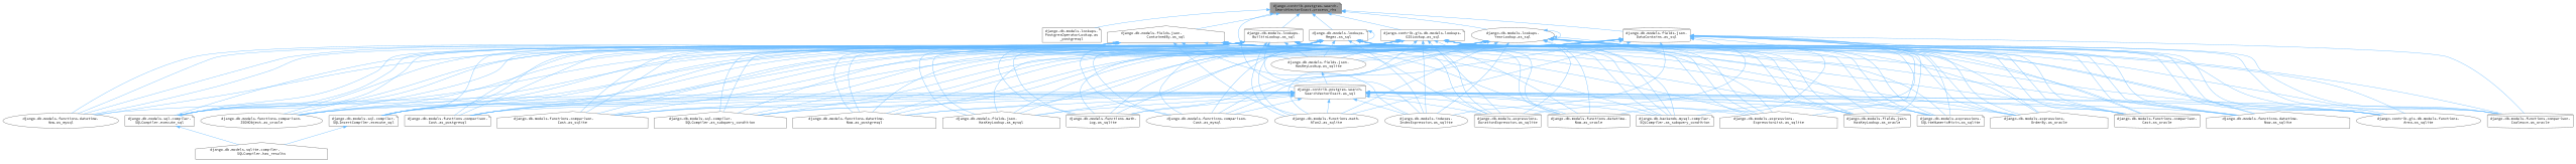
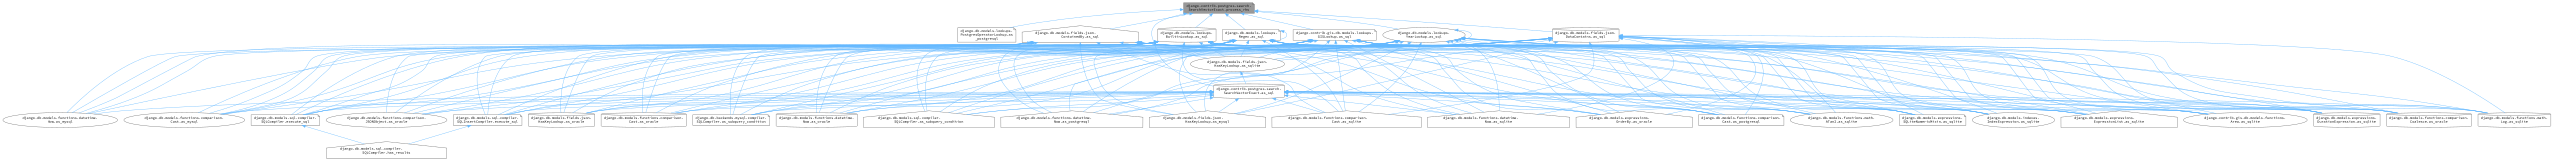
  digraph {
    fontname="Source Code Pro"
    rankdir=TB
    node [color=grey40 fillcolor=white fontname="Source Code Pro" fontsize=10 shape=note style=filled]
    edge [color=steelblue1 dir=back fontname="Source Code Pro" fontsize=10 labelfontname=Helvetica labelfontsize=10 style=solid]
    n1 [color=gray40 fillcolor=grey60 fontcolor=black height=0.2 label="django.contrib.postgres.search.\lSearchVectorExact.process_rhs" width=0.4]
    n2 [height=0.2 label="django.db.models.lookups.\lPostgresOperatorLookup.as\l_postgresql" width=0.4]
    n3 [height=0.2 label="django.contrib.gis.db.models.lookups.\lGISLookup.as_sql" width=0.4]
    n4 [height=0.2 label="django.contrib.postgres.search.\lSearchVectorExact.as_sql" shape=cylinder width=0.4]
    n5 [height=0.2 label="django.db.models.fields.json.\lContainedBy.as_sql" shape=house width=0.4]
    n6 [height=0.2 label="django.db.models.fields.json.\lDataContains.as_sql" shape=cylinder width=0.4]
    n7 [height=0.2 label="django.db.models.lookups.\lBuiltinLookup.as_sql" shape=cylinder width=0.4]
    n8 [height=0.2 label="django.db.models.lookups.\lRegex.as_sql" width=0.4]
    n9 [height=0.2 label="django.db.models.lookups.\lYearLookup.as_sql" shape=ellipse width=0.4]
    n10 [height=0.2 label="django.db.models.fields.json.\lHasKeyLookup.as_mysql" shape=house width=0.4]
    n11 [height=0.2 label="django.db.models.functions.comparison.\lCast.as_mysql" shape=ellipse width=0.4]
    n12 [height=0.2 label="django.db.models.functions.datetime.\lNow.as_mysql" shape=ellipse width=0.4]
    n13 [height=0.2 label="django.db.models.expressions.\lOrderBy.as_oracle" shape=house width=0.4]
    n14 [height=0.2 label="django.db.models.fields.json.\lHasKeyLookup.as_oracle" shape=cylinder width=0.4]
    n15 [height=0.2 label="django.db.models.functions.comparison.\lCast.as_oracle" shape=cylinder width=0.4]
    n16 [height=0.2 label="django.db.models.functions.comparison.\lCoalesce.as_oracle" shape=cylinder width=0.4]
    n17 [height=0.2 label="django.db.models.functions.comparison.\lJSONObject.as_oracle" shape=ellipse width=0.4]
    n18 [height=0.2 label="django.db.models.functions.datetime.\lNow.as_oracle" shape=cylinder width=0.4]
    n19 [height=0.2 label="django.db.models.functions.comparison.\lCast.as_postgresql" width=0.4]
    n20 [height=0.2 label="django.db.models.functions.datetime.\lNow.as_postgresql" shape=house width=0.4]
    n21 [height=0.2 label="django.contrib.gis.db.models.functions.\lArea.as_sqlite" shape=ellipse width=0.4]
    n22 [height=0.2 label="django.db.models.expressions.\lDurationExpression.as_sqlite" shape=cylinder width=0.4]
    n23 [height=0.2 label="django.db.models.expressions.\lExpressionList.as_sqlite" shape=house width=0.4]
    n24 [height=0.2 label="django.db.models.expressions.\lSQLiteNumericMixin.as_sqlite" width=0.4]
    n25 [height=0.2 label="django.db.models.fields.json.\lHasKeyLookup.as_sqlite" shape=ellipse width=0.4]
    n26 [height=0.2 label="django.db.models.functions.comparison.\lCast.as_sqlite" shape=house width=0.4]
    n27 [height=0.2 label="django.db.models.functions.datetime.\lNow.as_sqlite" shape=house width=0.4]
    n28 [height=0.2 label="django.db.models.functions.math.\lATan2.as_sqlite" shape=ellipse width=0.4]
    n29 [height=0.2 label="django.db.models.functions.math.\lLog.as_sqlite" shape=cylinder width=0.4]
    n30 [height=0.2 label="django.db.models.indexes.\lIndexExpression.as_sqlite" shape=ellipse width=0.4]
    n31 [height=0.2 label="django.db.backends.mysql.compiler.\lSQLCompiler.as_subquery_condition" width=0.4]
    n32 [height=0.2 label="django.db.models.sql.compiler.\lSQLCompiler.as_subquery_condition" shape=house width=0.4]
    n33 [height=0.2 label="django.db.models.sql.compiler.\lSQLCompiler.execute_sql" width=0.4]
    n34 [height=0.2 label="django.db.models.sql.compiler.\lSQLInsertCompiler.execute_sql" width=0.4]
-   n35 [height=0.2 label="django.db.models.sqlite.compiler.\lSQLCompiler.has_results" shape=house width=0.4]
+   n35 [height=0.2 label="django.db.models.sql.compiler.\lSQLCompiler.has_results" shape=house width=0.4]
    n1 -> n2
    n1 -> n3
    n1 -> n4
    n1 -> n5
    n1 -> n6
    n1 -> n7
    n1 -> n8
    n1 -> n9
    n3 -> n10
    n3 -> n11
    n3 -> n12
    n3 -> n13
    n3 -> n14
    n3 -> n15
    n3 -> n16
    n3 -> n17
    n3 -> n18
    n3 -> n19
    n3 -> n20
    n3 -> n21
    n3 -> n22
    n3 -> n23
    n3 -> n24
    n3 -> n25
    n3 -> n26
    n3 -> n27
    n3 -> n28
    n3 -> n29
    n3 -> n30
    n3 -> n31
    n3 -> n32
-   n33 -> n3
+   n3 -> n33
    n3 -> n34
    n4 -> n10
    n4 -> n11
    n4 -> n12
    n4 -> n13
    n4 -> n14
    n4 -> n15
    n4 -> n16
    n4 -> n17
    n4 -> n18
    n4 -> n19
    n4 -> n20
    n4 -> n21
    n4 -> n22
    n4 -> n23
    n4 -> n24
    n4 -> n26
    n4 -> n27
    n4 -> n28
    n4 -> n29
    n4 -> n30
    n4 -> n31
    n4 -> n32
    n4 -> n33
    n4 -> n34
    n5 -> n10
    n5 -> n11
    n5 -> n12
    n5 -> n13
    n5 -> n14
    n5 -> n15
    n5 -> n17
    n5 -> n18
    n5 -> n19
    n5 -> n20
    n5 -> n21
    n5 -> n22
    n5 -> n23
    n5 -> n24
    n5 -> n25
    n5 -> n26
    n5 -> n27
    n5 -> n28
-   n5 -> n29
    n5 -> n30
    n5 -> n31
    n5 -> n32
    n5 -> n33
    n5 -> n34
    n6 -> n10
    n6 -> n11
    n6 -> n13
    n6 -> n14
    n6 -> n15
    n6 -> n16
    n6 -> n17
    n6 -> n18
    n6 -> n19
    n6 -> n20
    n6 -> n21
    n6 -> n22
    n6 -> n23
    n6 -> n24
    n6 -> n25
    n6 -> n26
    n6 -> n27
    n6 -> n28
    n6 -> n29
    n6 -> n30
    n6 -> n31
    n6 -> n32
    n6 -> n33
    n6 -> n34
    n7 -> n10
    n7 -> n11
    n7 -> n12
    n7 -> n13
    n7 -> n14
    n7 -> n15
    n7 -> n16
    n7 -> n17
    n7 -> n18
    n7 -> n19
    n7 -> n20
    n7 -> n21
    n7 -> n22
    n7 -> n23
    n7 -> n24
    n7 -> n25
    n7 -> n26
    n7 -> n27
    n7 -> n28
    n7 -> n29
    n7 -> n30
    n7 -> n31
    n7 -> n32
    n7 -> n33
    n7 -> n34
    n8 -> n8
    n8 -> n10
    n8 -> n11
    n8 -> n12
    n8 -> n13
    n8 -> n14
    n8 -> n15
    n8 -> n16
    n8 -> n17
    n8 -> n18
    n8 -> n19
    n8 -> n20
    n8 -> n21
    n8 -> n22
    n8 -> n23
    n8 -> n24
    n8 -> n25
    n8 -> n26
    n8 -> n27
    n8 -> n28
    n8 -> n29
    n8 -> n30
    n8 -> n31
    n8 -> n32
    n8 -> n33
    n8 -> n34
    n9 -> n9
    n9 -> n10
    n9 -> n11
    n9 -> n12
    n9 -> n13
    n9 -> n14
    n9 -> n15
    n9 -> n16
    n9 -> n17
    n9 -> n18
    n9 -> n19
    n9 -> n20
    n9 -> n21
    n9 -> n22
    n9 -> n23
    n9 -> n24
    n9 -> n25
    n9 -> n26
    n9 -> n27
    n9 -> n28
    n9 -> n29
    n9 -> n30
    n9 -> n31
    n9 -> n32
    n9 -> n33
    n9 -> n34
    n25 -> n4
    n33 -> n35
    n34 -> n35
  }
